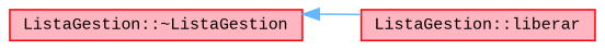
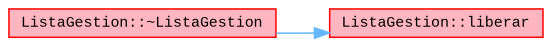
  digraph {
    rankdir=RL
    fontname="Liberation Mono"
    node [color=red fillcolor=lightpink fontname="Liberation Mono" fontsize=10 shape=box style=filled]
    n1 [fontcolor=black height=0.2 label="ListaGestion::liberar" width=0.4]
    n2 [height=0.2 label="ListaGestion::~ListaGestion" width=0.4]
-   n2 -> n1 [color=steelblue1 dir=back fontname="Liberation Mono" fontsize=10 labelfontname=Helvetica labelfontsize=10 style=solid]
+   n1 -> n2 [color=steelblue1 dir=back fontname="Liberation Mono" fontsize=10 labelfontname=Helvetica labelfontsize=10 style=solid]
  }
